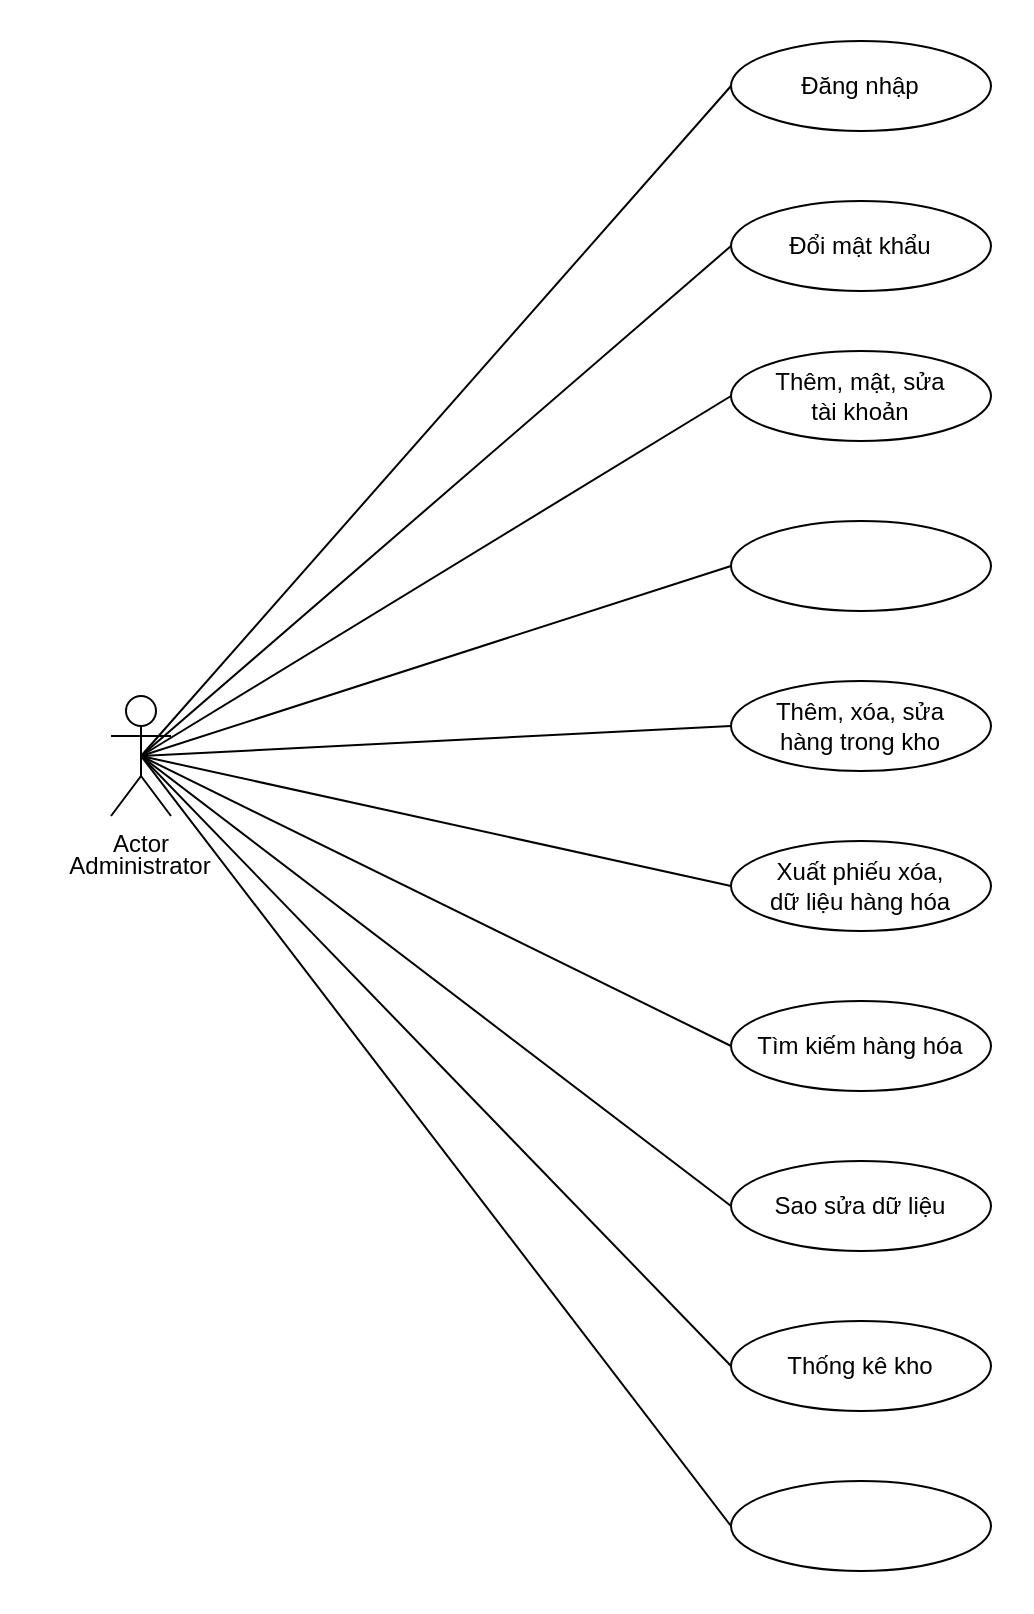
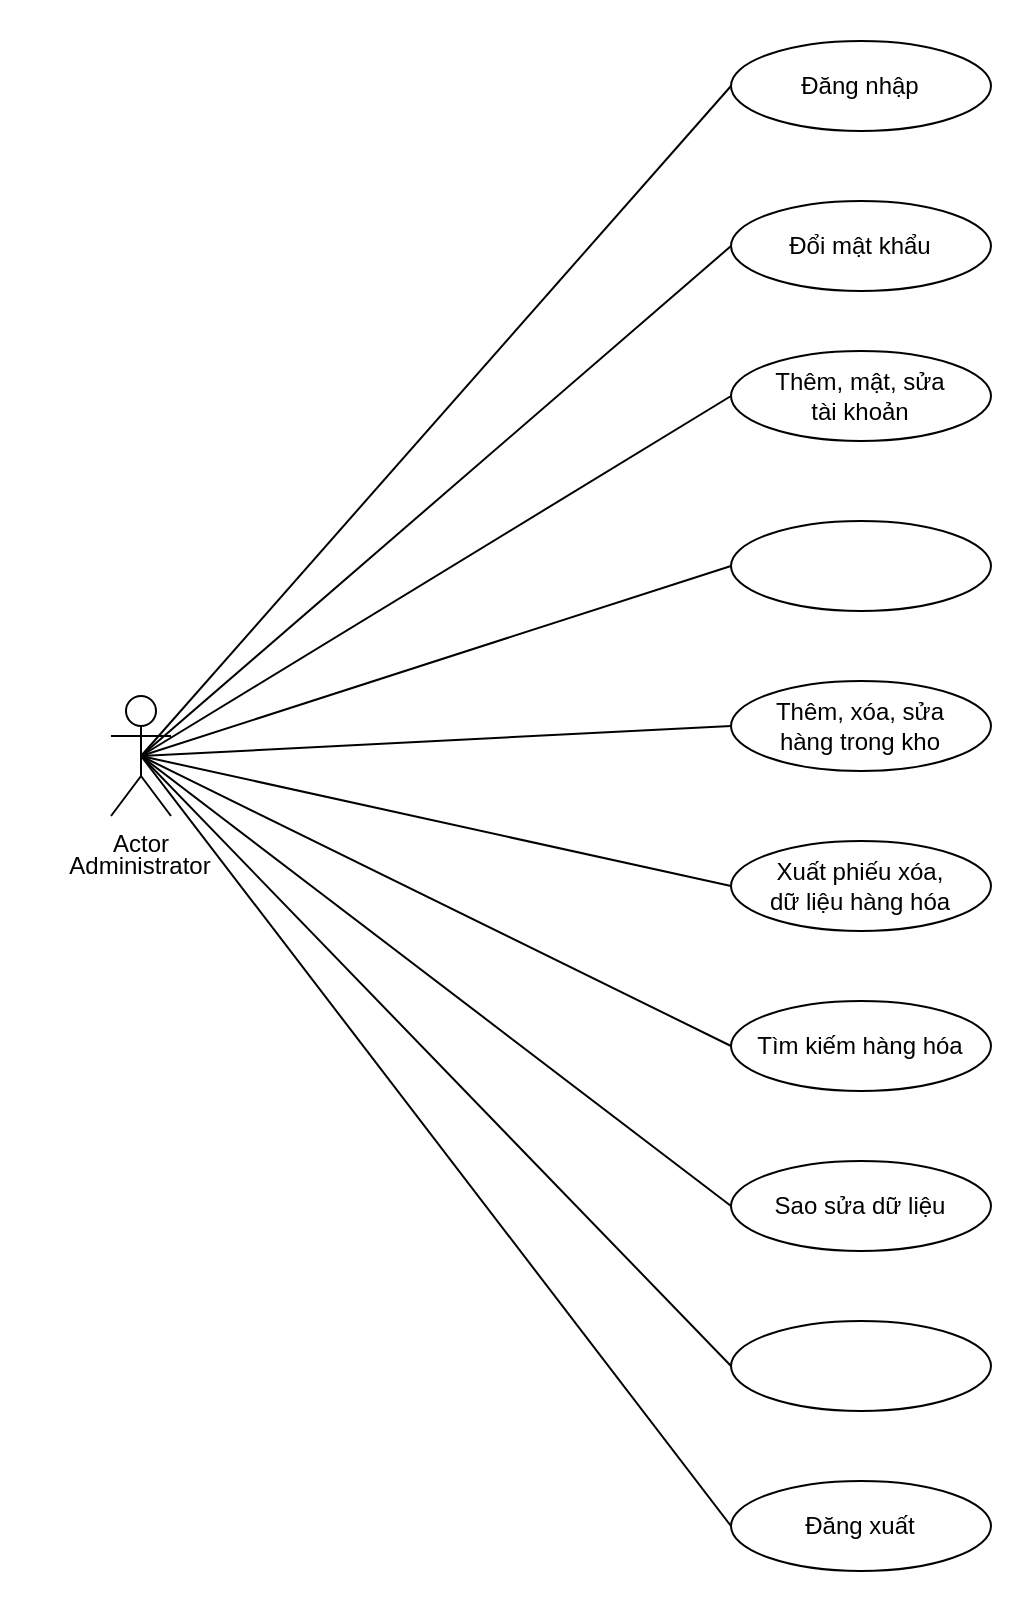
  <mxCell id="0" />
  <mxCell id="1" parent="0" />
  <mxCell id="2" value="Actor" style="shape=umlActor;verticalLabelPosition=bottom;verticalAlign=top;html=1;outlineConnect=0;direction=east;fontFamily=Helvetica;labelPadding=0;" vertex="1" parent="1"><mxGeometry x="55" y="347.5" width="30" height="60" as="geometry" /></mxCell>
  <mxCell id="3" value="Administrator" style="text;html=1;align=center;verticalAlign=middle;whiteSpace=wrap;rounded=0;" vertex="1" parent="1"><mxGeometry x="20" y="417.5" width="100" height="30" as="geometry" /></mxCell>
  <mxCell id="4" value="" style="ellipse;whiteSpace=wrap;html=1;" vertex="1" parent="1"><mxGeometry x="365" y="20" width="130" height="45" as="geometry" /></mxCell>
  <mxCell id="5" value="Đăng nhập" style="text;html=1;align=center;verticalAlign=middle;whiteSpace=wrap;rounded=0;" vertex="1" parent="1"><mxGeometry x="370" y="27.5" width="120" height="30" as="geometry" /></mxCell>
  <mxCell id="6" value="" style="ellipse;whiteSpace=wrap;html=1;" vertex="1" parent="1"><mxGeometry x="365" y="100" width="130" height="45" as="geometry" /></mxCell>
  <mxCell id="7" value="Đổi mật khẩu" style="text;html=1;align=center;verticalAlign=middle;whiteSpace=wrap;rounded=0;" vertex="1" parent="1"><mxGeometry x="370" y="107.5" width="120" height="30" as="geometry" /></mxCell>
  <mxCell id="8" value="" style="ellipse;whiteSpace=wrap;html=1;" vertex="1" parent="1"><mxGeometry x="365" y="175" width="130" height="45" as="geometry" /></mxCell>
  <mxCell id="9" value="Thêm, mật, sửa&lt;div&gt;tài khoản&lt;/div&gt;" style="text;html=1;align=center;verticalAlign=middle;whiteSpace=wrap;rounded=0;" vertex="1" parent="1"><mxGeometry x="370" y="182.5" width="120" height="30" as="geometry" /></mxCell>
  <mxCell id="10" value="" style="ellipse;whiteSpace=wrap;html=1;" vertex="1" parent="1"><mxGeometry x="365" y="260" width="130" height="45" as="geometry" /></mxCell>
  <mxCell id="11" value="" style="ellipse;whiteSpace=wrap;html=1;" vertex="1" parent="1"><mxGeometry x="365" y="340" width="130" height="45" as="geometry" /></mxCell>
  <mxCell id="12" value="Thêm, xóa, sửa&lt;div&gt;hàng trong kho&lt;/div&gt;" style="text;html=1;align=center;verticalAlign=middle;whiteSpace=wrap;rounded=0;" vertex="1" parent="1"><mxGeometry x="370" y="347.5" width="120" height="30" as="geometry" /></mxCell>
  <mxCell id="13" value="" style="ellipse;whiteSpace=wrap;html=1;" vertex="1" parent="1"><mxGeometry x="365" y="420" width="130" height="45" as="geometry" /></mxCell>
  <mxCell id="14" value="Xuất phiếu xóa,&lt;div&gt;dữ liệu hàng hóa&lt;/div&gt;" style="text;html=1;align=center;verticalAlign=middle;whiteSpace=wrap;rounded=0;" vertex="1" parent="1"><mxGeometry x="370" y="427.5" width="120" height="30" as="geometry" /></mxCell>
  <mxCell id="15" value="" style="ellipse;whiteSpace=wrap;html=1;" vertex="1" parent="1"><mxGeometry x="365" y="500" width="130" height="45" as="geometry" /></mxCell>
  <mxCell id="16" value="Tìm kiếm hàng hóa" style="text;html=1;align=center;verticalAlign=middle;whiteSpace=wrap;rounded=0;" vertex="1" parent="1"><mxGeometry x="370" y="507.5" width="120" height="30" as="geometry" /></mxCell>
  <mxCell id="17" value="" style="ellipse;whiteSpace=wrap;html=1;" vertex="1" parent="1"><mxGeometry x="365" y="580" width="130" height="45" as="geometry" /></mxCell>
  <mxCell id="18" value="Sao sửa dữ liệu" style="text;html=1;align=center;verticalAlign=middle;whiteSpace=wrap;rounded=0;" vertex="1" parent="1"><mxGeometry x="370" y="587.5" width="120" height="30" as="geometry" /></mxCell>
  <mxCell id="19" value="" style="ellipse;whiteSpace=wrap;html=1;" vertex="1" parent="1"><mxGeometry x="365" y="660" width="130" height="45" as="geometry" /></mxCell>
- <mxCell id="20" value="Thống kê kho" style="text;html=1;align=center;verticalAlign=middle;whiteSpace=wrap;rounded=0;" vertex="1" parent="1"><mxGeometry x="370" y="667.5" width="120" height="30" as="geometry" /></mxCell>
  <mxCell id="21" value="" style="ellipse;whiteSpace=wrap;html=1;" vertex="1" parent="1"><mxGeometry x="365" y="740" width="130" height="45" as="geometry" /></mxCell>
+ <mxCell id="22" value="Đăng xuất" style="text;html=1;align=center;verticalAlign=middle;whiteSpace=wrap;rounded=0;" vertex="1" parent="1"><mxGeometry x="370" y="747.5" width="120" height="30" as="geometry" /></mxCell>
  <mxCell id="23" value="" style="endArrow=none;html=1;rounded=0;exitX=0.5;exitY=0.5;exitDx=0;exitDy=0;exitPerimeter=0;entryX=0;entryY=0.5;entryDx=0;entryDy=0;" edge="1" parent="1" source="2" target="4"><mxGeometry width="50" height="50" relative="1" as="geometry"><mxPoint x="75" y="280" as="sourcePoint" /><mxPoint x="125" y="230" as="targetPoint" /></mxGeometry></mxCell>
  <mxCell id="24" value="" style="endArrow=none;html=1;rounded=0;entryX=0;entryY=0.5;entryDx=0;entryDy=0;exitX=0.5;exitY=0.5;exitDx=0;exitDy=0;exitPerimeter=0;" edge="1" parent="1" source="2" target="6"><mxGeometry width="50" height="50" relative="1" as="geometry"><mxPoint x="75" y="310" as="sourcePoint" /><mxPoint x="125" y="260" as="targetPoint" /></mxGeometry></mxCell>
  <mxCell id="25" value="" style="endArrow=none;html=1;rounded=0;exitX=0.5;exitY=0.5;exitDx=0;exitDy=0;exitPerimeter=0;entryX=0;entryY=0.5;entryDx=0;entryDy=0;" edge="1" parent="1" source="2" target="21"><mxGeometry width="50" height="50" relative="1" as="geometry"><mxPoint x="135" y="507.5" as="sourcePoint" /><mxPoint x="255" y="690" as="targetPoint" /></mxGeometry></mxCell>
  <mxCell id="26" value="" style="endArrow=none;html=1;rounded=0;entryX=0;entryY=0.5;entryDx=0;entryDy=0;exitX=0.5;exitY=0.5;exitDx=0;exitDy=0;exitPerimeter=0;" edge="1" parent="1" source="2" target="19"><mxGeometry width="50" height="50" relative="1" as="geometry"><mxPoint x="135" y="507.5" as="sourcePoint" /><mxPoint x="185" y="457.5" as="targetPoint" /></mxGeometry></mxCell>
  <mxCell id="27" value="" style="endArrow=none;html=1;rounded=0;entryX=0;entryY=0.5;entryDx=0;entryDy=0;exitX=0.5;exitY=0.5;exitDx=0;exitDy=0;exitPerimeter=0;" edge="1" parent="1" source="2" target="17"><mxGeometry width="50" height="50" relative="1" as="geometry"><mxPoint x="135" y="507.5" as="sourcePoint" /><mxPoint x="185" y="457.5" as="targetPoint" /></mxGeometry></mxCell>
  <mxCell id="28" value="" style="endArrow=none;html=1;rounded=0;entryX=0;entryY=0.5;entryDx=0;entryDy=0;exitX=0.5;exitY=0.5;exitDx=0;exitDy=0;exitPerimeter=0;" edge="1" parent="1" source="2" target="15"><mxGeometry width="50" height="50" relative="1" as="geometry"><mxPoint x="135" y="507.5" as="sourcePoint" /><mxPoint x="185" y="457.5" as="targetPoint" /></mxGeometry></mxCell>
  <mxCell id="29" value="" style="endArrow=none;html=1;rounded=0;entryX=0;entryY=0.5;entryDx=0;entryDy=0;exitX=0.5;exitY=0.5;exitDx=0;exitDy=0;exitPerimeter=0;" edge="1" parent="1" source="2" target="13"><mxGeometry width="50" height="50" relative="1" as="geometry"><mxPoint x="135" y="507.5" as="sourcePoint" /><mxPoint x="185" y="457.5" as="targetPoint" /></mxGeometry></mxCell>
  <mxCell id="30" value="" style="endArrow=none;html=1;rounded=0;entryX=0;entryY=0.5;entryDx=0;entryDy=0;exitX=0.5;exitY=0.5;exitDx=0;exitDy=0;exitPerimeter=0;" edge="1" parent="1" source="2" target="11"><mxGeometry width="50" height="50" relative="1" as="geometry"><mxPoint x="135" y="507.5" as="sourcePoint" /><mxPoint x="185" y="457.5" as="targetPoint" /></mxGeometry></mxCell>
  <mxCell id="31" value="" style="endArrow=none;html=1;rounded=0;entryX=0;entryY=0.5;entryDx=0;entryDy=0;exitX=0.5;exitY=0.5;exitDx=0;exitDy=0;exitPerimeter=0;" edge="1" parent="1" source="2" target="10"><mxGeometry width="50" height="50" relative="1" as="geometry"><mxPoint x="135" y="507.5" as="sourcePoint" /><mxPoint x="185" y="457.5" as="targetPoint" /></mxGeometry></mxCell>
  <mxCell id="32" value="" style="endArrow=none;html=1;rounded=0;entryX=0;entryY=0.5;entryDx=0;entryDy=0;exitX=0.5;exitY=0.5;exitDx=0;exitDy=0;exitPerimeter=0;" edge="1" parent="1" source="2" target="8"><mxGeometry width="50" height="50" relative="1" as="geometry"><mxPoint x="135" y="507.5" as="sourcePoint" /><mxPoint x="185" y="457.5" as="targetPoint" /></mxGeometry></mxCell>
